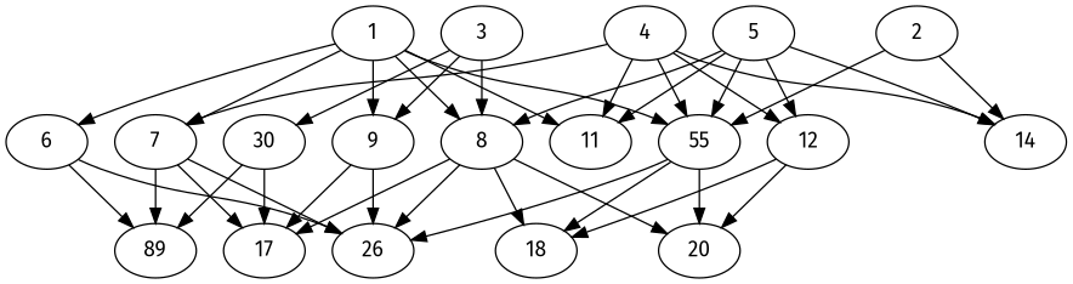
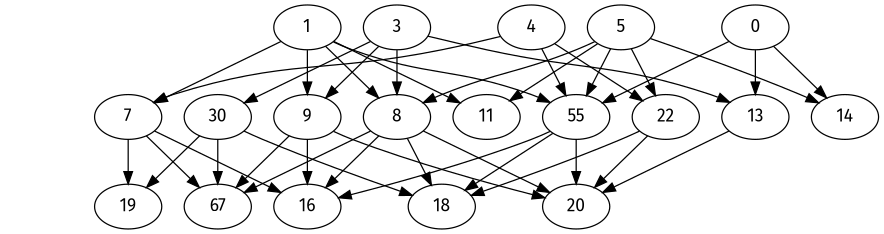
  digraph {
    fontname="Fira Sans"
    node [alpha=0.07 fontname="Fira Sans"]
    edge [fontname="Fira Sans"]
    1 [alpha=0.14 expect_size=22038528]
-   6 [alpha=0.18 expect_size=35792896]
    7 [expect_size=40671232]
    8 [alpha=0.05 expect_size=38164480]
    11 [alpha=0.17 expect_size=37904384]
    n6 [alpha=0.03 expect_size=24426496 label=55]
    9 [alpha=0.11 expect_size=29689856]
-   16 [alpha=0.05 expect_size=46142464 label=26]
-   19 [alpha=0.05 expect_size=22035456 label=89]
-   17 [alpha=0.03 expect_size=40456192]
+   16 [alpha=0.05 expect_size=46142464]
+   19 [alpha=0.05 expect_size=22035456]
+   17 [alpha=0.03 expect_size=40456192 label=67]
    20 [alpha=0.16 expect_size=48528384]
    18 [alpha=0.18 expect_size=9244672]
-   2 [alpha=0.06 expect_size=47470592]
+   13 [alpha=0.17 expect_size=37289984]
+   2 [alpha=0.06 expect_size=47470592 label=0]
    14 [expect_size=47310848]
    3 [alpha=0.04 expect_size=14610432]
    n17 [expect_size=49490944 label=30]
    4 [alpha=0.10 expect_size=17036288]
-   12 [alpha=0.14 expect_size=24140800]
+   12 [alpha=0.14 expect_size=24140800 label=22]
    5 [alpha=0.09 expect_size=33986560]
-   1 -> 6
    1 -> 7
    1 -> 8
    1 -> 11
    1 -> n6
    1 -> 9
-   6 -> 16
-   6 -> 19
    7 -> 16
    7 -> 19
    7 -> 17
    8 -> 16
    8 -> 17
    8 -> 20
    8 -> 18
    n6 -> 16
    n6 -> 20
    n6 -> 18
    9 -> 16
    9 -> 17
+   9 -> 20
+   13 -> 20
    2 -> n6
+   2 -> 13
    2 -> 14
    3 -> 8
    3 -> 9
+   3 -> 13
    3 -> n17
    n17 -> 19
    n17 -> 17
+   n17 -> 18
    4 -> 7
-   4 -> 11
    4 -> n6
-   4 -> 14
    4 -> 12
    12 -> 20
    12 -> 18
    5 -> 8
    5 -> 11
    5 -> n6
    5 -> 14
    5 -> 12
  }
